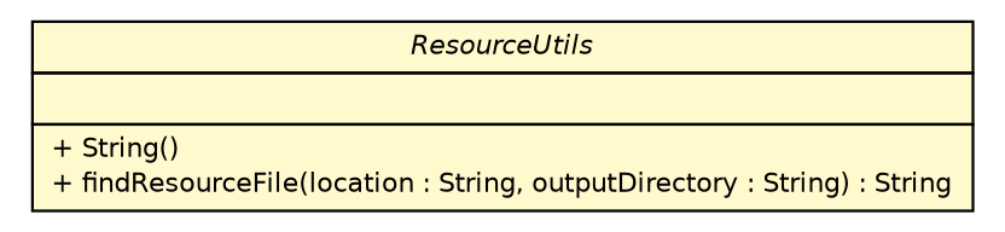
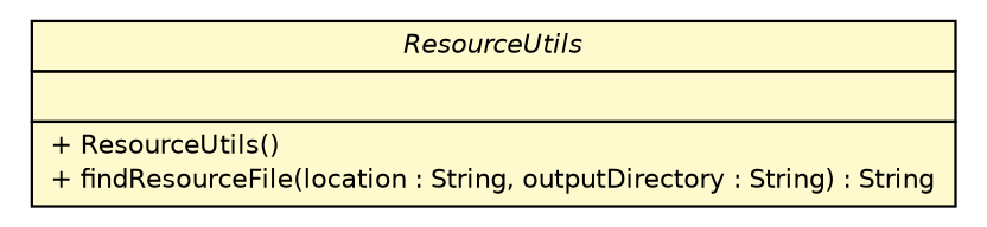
  digraph {
    nodesep=0.25
    ranksep=0.5
-   n1 [fontcolor=black fontname=Helvetica fontsize=10.0 label=<<table title="cn.home1.cloud.config.server.util.ResourceUtils" border="0" cellborder="1" cellspacing="0" cellpadding="2" port="p" bgcolor="lemonChiffon" href="./ResourceUtils.html"> 		<tr><td><table border="0" cellspacing="0" cellpadding="1"> <tr><td align="center" balign="center"><font face="Helvetica-Oblique"> ResourceUtils </font></td></tr> 		</table></td></tr> 		<tr><td><table border="0" cellspacing="0" cellpadding="1"> <tr><td align="left" balign="left">  </td></tr> 		</table></td></tr> 		<tr><td><table border="0" cellspacing="0" cellpadding="1"> <tr><td align="left" balign="left"> + String() </td></tr> <tr><td align="left" balign="left"> + findResourceFile(location : String, outputDirectory : String) : String </td></tr> 		</table></td></tr> 		</table>> shape=plaintext]
+   n1 [fontcolor=black fontname=Helvetica fontsize=10.0 label=<<table title="cn.home1.cloud.config.server.util.ResourceUtils" border="0" cellborder="1" cellspacing="0" cellpadding="2" port="p" bgcolor="lemonChiffon" href="./ResourceUtils.html"> 		<tr><td><table border="0" cellspacing="0" cellpadding="1"> <tr><td align="center" balign="center"><font face="Helvetica-Oblique"> ResourceUtils </font></td></tr> 		</table></td></tr> 		<tr><td><table border="0" cellspacing="0" cellpadding="1"> <tr><td align="left" balign="left">  </td></tr> 		</table></td></tr> 		<tr><td><table border="0" cellspacing="0" cellpadding="1"> <tr><td align="left" balign="left"> + ResourceUtils() </td></tr> <tr><td align="left" balign="left"> + findResourceFile(location : String, outputDirectory : String) : String </td></tr> 		</table></td></tr> 		</table>> shape=plaintext]
  }
